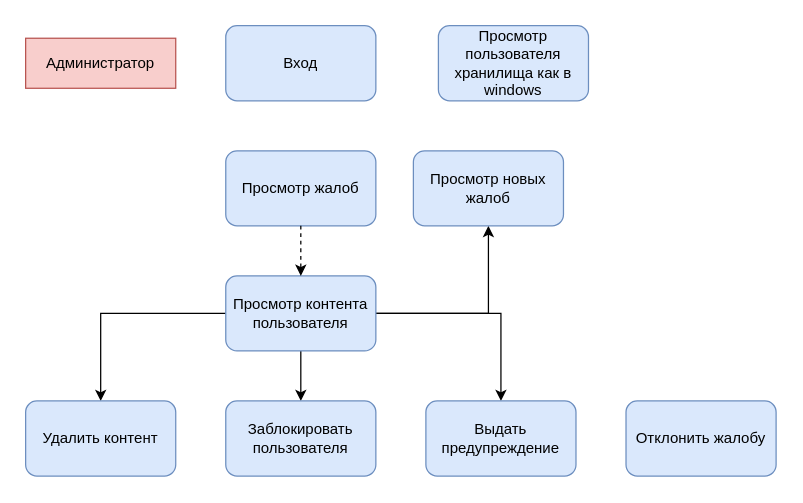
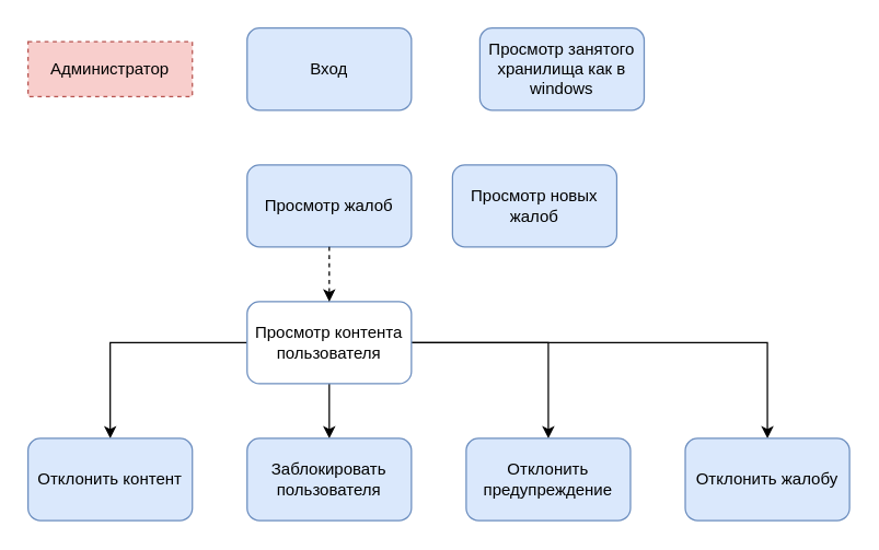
  <mxCell id="0" />
  <mxCell id="1" parent="0" />
- <mxCell id="2" value="Администратор" style="rounded=0;whiteSpace=wrap;html=1;fillColor=#f8cecc;strokeColor=#b85450;" parent="1" vertex="1"><mxGeometry x="20" y="30" width="120" height="40" as="geometry" /></mxCell>
+ <mxCell id="2" value="Администратор" style="rounded=0;whiteSpace=wrap;html=1;fillColor=#f8cecc;strokeColor=#b85450;dashed=1;" parent="1" vertex="1"><mxGeometry x="20" y="30" width="120" height="40" as="geometry" /></mxCell>
  <mxCell id="3" value="Вход" style="rounded=1;whiteSpace=wrap;html=1;fillColor=#dae8fc;strokeColor=#6c8ebf;" parent="1" vertex="1"><mxGeometry x="180" y="20" width="120" height="60" as="geometry" /></mxCell>
  <mxCell id="4" style="edgeStyle=orthogonalEdgeStyle;rounded=0;orthogonalLoop=1;jettySize=auto;html=1;" parent="1" source="8" target="11" edge="1"><mxGeometry relative="1" as="geometry" /></mxCell>
  <mxCell id="5" style="edgeStyle=orthogonalEdgeStyle;rounded=0;orthogonalLoop=1;jettySize=auto;html=1;" parent="1" source="8" target="9" edge="1"><mxGeometry relative="1" as="geometry" /></mxCell>
  <mxCell id="6" style="edgeStyle=orthogonalEdgeStyle;rounded=0;orthogonalLoop=1;jettySize=auto;html=1;" parent="1" source="8" target="10" edge="1"><mxGeometry relative="1" as="geometry" /></mxCell>
- <mxCell id="7" style="edgeStyle=orthogonalEdgeStyle;rounded=0;orthogonalLoop=1;jettySize=auto;html=1;" parent="1" source="8" target="15" edge="1"><mxGeometry relative="1" as="geometry" /></mxCell>
- <mxCell id="8" value="Просмотр контента пользователя" style="rounded=1;whiteSpace=wrap;html=1;fillColor=#dae8fc;strokeColor=#6c8ebf;" parent="1" vertex="1"><mxGeometry x="180" y="220" width="120" height="60" as="geometry" /></mxCell>
+ <mxCell id="7" style="edgeStyle=orthogonalEdgeStyle;rounded=0;orthogonalLoop=1;jettySize=auto;html=1;" parent="1" source="8" target="12" edge="1"><mxGeometry relative="1" as="geometry" /></mxCell>
+ <mxCell id="8" value="Просмотр контента пользователя" style="rounded=1;whiteSpace=wrap;html=1;fillColor=#ffffff;strokeColor=#6c8ebf;" parent="1" vertex="1"><mxGeometry x="180" y="220" width="120" height="60" as="geometry" /></mxCell>
  <mxCell id="9" value="Заблокировать пользователя" style="rounded=1;whiteSpace=wrap;html=1;fillColor=#dae8fc;strokeColor=#6c8ebf;" parent="1" vertex="1"><mxGeometry x="180" y="320" width="120" height="60" as="geometry" /></mxCell>
- <mxCell id="10" value="Выдать предупреждение" style="rounded=1;whiteSpace=wrap;html=1;fillColor=#dae8fc;strokeColor=#6c8ebf;" parent="1" vertex="1"><mxGeometry x="340" y="320" width="120" height="60" as="geometry" /></mxCell>
- <mxCell id="11" value="Удалить контент" style="rounded=1;whiteSpace=wrap;html=1;fillColor=#dae8fc;strokeColor=#6c8ebf;" parent="1" vertex="1"><mxGeometry x="20" y="320" width="120" height="60" as="geometry" /></mxCell>
+ <mxCell id="10" value="Отклонить предупреждение" style="rounded=1;whiteSpace=wrap;html=1;fillColor=#dae8fc;strokeColor=#6c8ebf;" parent="1" vertex="1"><mxGeometry x="340" y="320" width="120" height="60" as="geometry" /></mxCell>
+ <mxCell id="11" value="Отклонить контент" style="rounded=1;whiteSpace=wrap;html=1;fillColor=#dae8fc;strokeColor=#6c8ebf;" parent="1" vertex="1"><mxGeometry x="20" y="320" width="120" height="60" as="geometry" /></mxCell>
  <mxCell id="12" value="Отклонить жалобу" style="rounded=1;whiteSpace=wrap;html=1;fillColor=#dae8fc;strokeColor=#6c8ebf;" parent="1" vertex="1"><mxGeometry x="500" y="320" width="120" height="60" as="geometry" /></mxCell>
  <mxCell id="13" value="Просмотр жалоб" style="rounded=1;whiteSpace=wrap;html=1;fillColor=#dae8fc;strokeColor=#6c8ebf;" parent="1" vertex="1"><mxGeometry x="180" y="120" width="120" height="60" as="geometry" /></mxCell>
  <mxCell id="14" style="edgeStyle=orthogonalEdgeStyle;rounded=0;orthogonalLoop=1;jettySize=auto;html=1;dashed=1;" parent="1" source="13" target="8" edge="1"><mxGeometry relative="1" as="geometry"><mxPoint x="250" y="90" as="sourcePoint" /><mxPoint x="250" y="130" as="targetPoint" /></mxGeometry></mxCell>
  <mxCell id="15" value="Просмотр новых жалоб" style="rounded=1;whiteSpace=wrap;html=1;fillColor=#dae8fc;strokeColor=#6c8ebf;" vertex="1" parent="1"><mxGeometry x="330" y="120" width="120" height="60" as="geometry" /></mxCell>
- <mxCell id="16" value="Просмотр пользователя хранилища как в windows" style="rounded=1;whiteSpace=wrap;html=1;fillColor=#dae8fc;strokeColor=#6c8ebf;" vertex="1" parent="1"><mxGeometry x="350" y="20" width="120" height="60" as="geometry" /></mxCell>
+ <mxCell id="16" value="Просмотр занятого хранилища как в windows" style="rounded=1;whiteSpace=wrap;html=1;fillColor=#dae8fc;strokeColor=#6c8ebf;" vertex="1" parent="1"><mxGeometry x="350" y="20" width="120" height="60" as="geometry" /></mxCell>
